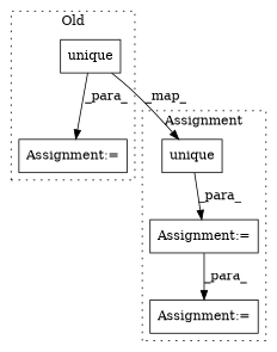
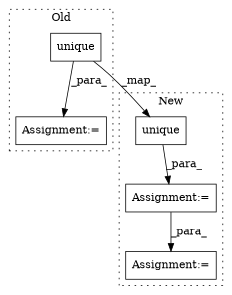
  digraph {
    node [a=7 l="7,1" shape=box]
    n1 [a=32 label=unique s="2756,2767"]
    n2 [l=2 label="Assignment:=" s=2752]
    n3 [a=32 label=unique s="2868,2879"]
    n4 [l=1 label="Assignment:=" s=2901]
    n5 [l=1 label="Assignment:=" s=2949]
    subgraph cluster_1 {
      label=Old
      style=dotted
      n1
      n2
    }
    subgraph cluster_2 {
-     label=Assignment
+     label=New
      style=dotted
      n3
      n4
      n5
    }
    n1 -> n2 [label=_para_]
    n1 -> n3 [label=_map_]
    n3 -> n4 [label=_para_]
    n4 -> n5 [label=_para_]
  }
